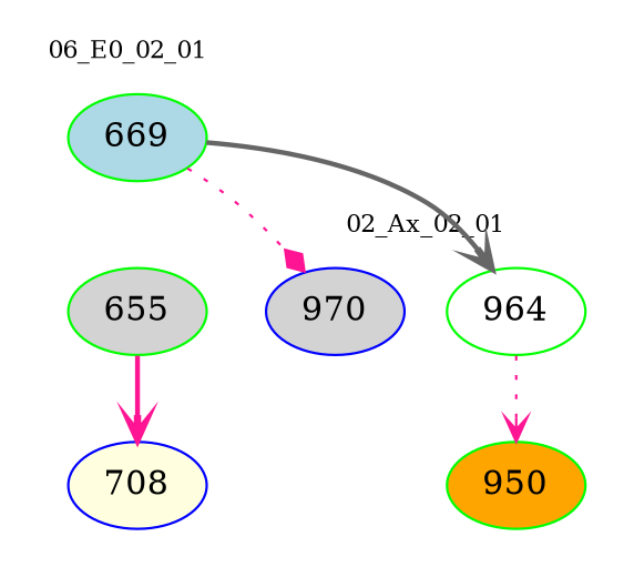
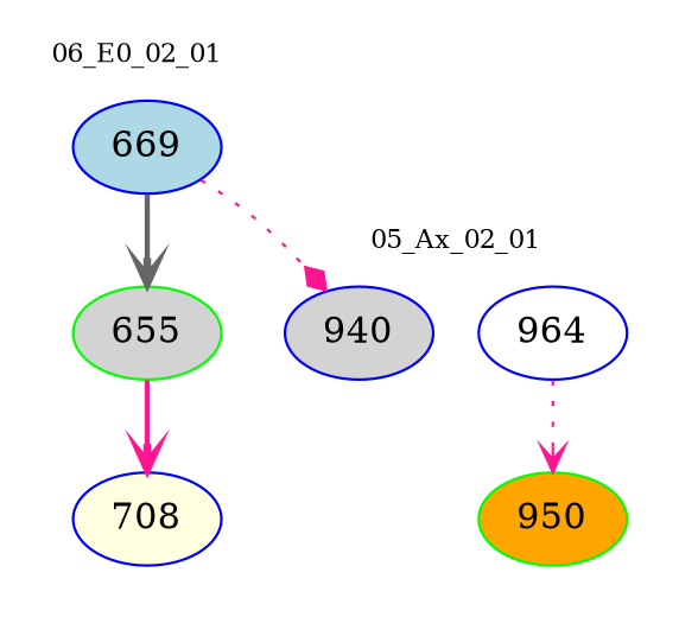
  digraph {
    node [color=blue fillcolor=lightgrey style=filled]
    edge [arrowhead=vee color=deeppink style=dotted]
-   n1 [color=green fillcolor=white label=964]
+   n1 [fillcolor=white label=964]
    n2 [color=green fillcolor=orange label=950]
-   n3 [label=970]
-   n4 [color=green fillcolor=lightblue label=669]
+   n3 [label=940]
+   n4 [fillcolor=lightblue label=669]
    n5 [color=green label=655]
    n6 [fillcolor=lightyellow label=708]
    subgraph cluster_1 {
      color=white
      fontsize=10
-     label="02_Ax_02_01"
+     label="05_Ax_02_01"
      n1
      n2
      n3
    }
    subgraph cluster_2 {
      color=white
      fontsize=10
      label="06_E0_02_01"
      n4
      n5
      n6
    }
    n1 -> n2
    n4 -> n3 [arrowhead=diamond]
-   n4 -> n1 [color=gray40 style=bold]
+   n4 -> n5 [color=gray40 style=bold]
    n5 -> n6 [style=bold]
  }
